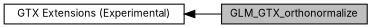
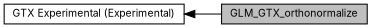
  digraph {
    rankdir=LR
    fontname=Inter
    node [color=black fontname=Inter fontsize=10 shape=box style=filled]
-   n1 [fillcolor=white height=0.2 label="GTX Extensions (Experimental)" width=0.4]
+   n1 [fillcolor=white height=0.2 label="GTX Experimental (Experimental)" width=0.4]
    n2 [fillcolor=grey75 fontcolor=black height=0.2 label=GLM_GTX_orthonormalize width=0.4]
    n1 -> n2 [dir=back fontname=Inter fontsize=10 labelfontname=Helvetica labelfontsize=10 shape=plaintext style=solid]
  }
